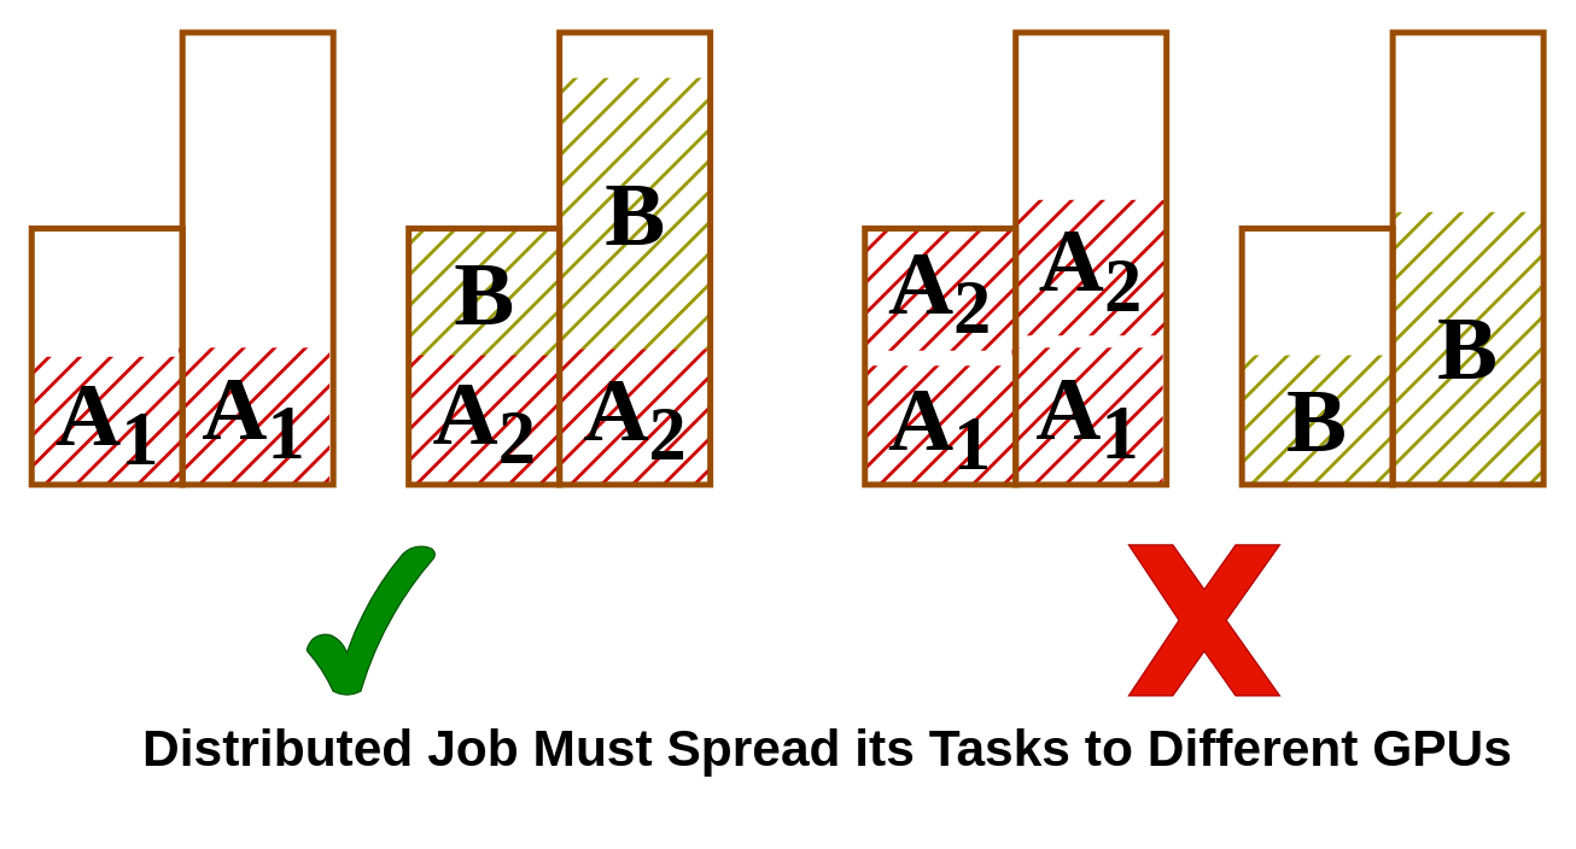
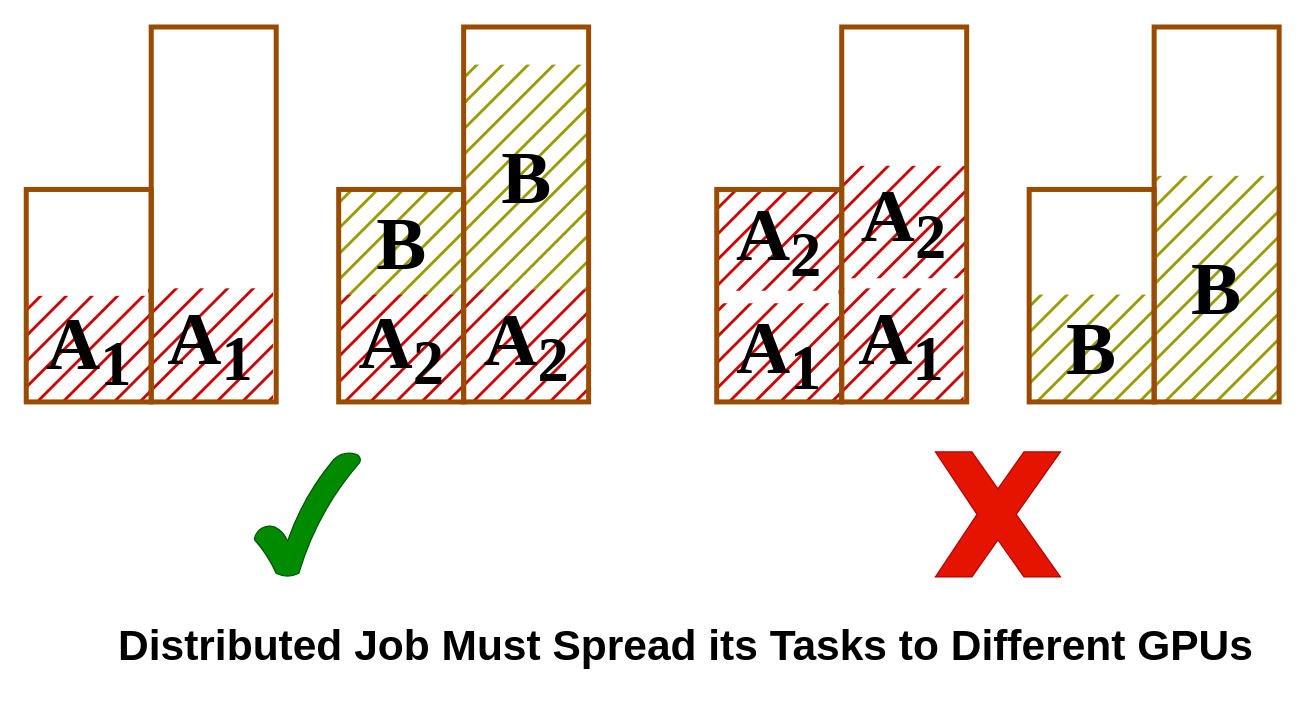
  <mxCell id="0" />
  <mxCell id="1" parent="0" />
  <mxCell id="2" value="A&lt;sub&gt;1&lt;/sub&gt;" style="rounded=0;whiteSpace=wrap;html=1;strokeWidth=3;fillColor=#CC0000;fontColor=#000000;strokeColor=none;fillStyle=hatch;container=0;fontStyle=1;fontFamily=Arail;fontSize=60;" vertex="1" parent="1"><mxGeometry x="573" y="242" width="100" height="79.05" as="geometry" /></mxCell>
  <mxCell id="3" value="B" style="rounded=0;whiteSpace=wrap;html=1;strokeWidth=3;fillColor=#999900;fontColor=#000000;strokeColor=none;fillStyle=hatch;container=0;fontStyle=1;fontFamily=Arail;fontSize=60;" vertex="1" parent="1"><mxGeometry x="823" y="235.05" width="100" height="85" as="geometry" /></mxCell>
  <mxCell id="4" value="B" style="rounded=0;whiteSpace=wrap;html=1;strokeWidth=3;fillColor=#999900;fontColor=#000000;strokeColor=none;fillStyle=hatch;container=0;fontStyle=1;fontFamily=Arail;fontSize=60;" vertex="1" parent="1"><mxGeometry x="923" y="140.05" width="100" height="180" as="geometry" /></mxCell>
  <mxCell id="5" value="A&lt;sub&gt;2&lt;/sub&gt;" style="rounded=0;whiteSpace=wrap;html=1;strokeWidth=3;fillColor=#CC0000;fontColor=#000000;strokeColor=none;fillStyle=hatch;container=0;fontStyle=1;fontFamily=Arail;fontSize=60;" vertex="1" parent="1"><mxGeometry x="573" y="151.15" width="100" height="80.85" as="geometry" /></mxCell>
  <mxCell id="6" value="" style="rounded=0;whiteSpace=wrap;html=1;strokeWidth=4;fillColor=none;fillStyle=zigzag-line;strokeColor=#994C00;" vertex="1" parent="1"><mxGeometry x="573" y="150.95" width="100" height="170" as="geometry" /></mxCell>
  <mxCell id="7" value="" style="rounded=0;whiteSpace=wrap;html=1;strokeWidth=4;fillColor=none;fillStyle=zigzag-line;strokeColor=#994C00;" vertex="1" parent="1"><mxGeometry x="923" y="20.95" width="100" height="300" as="geometry" /></mxCell>
  <mxCell id="8" value="" style="rounded=0;whiteSpace=wrap;html=1;strokeWidth=4;fillColor=none;fillStyle=zigzag-line;strokeColor=#994C00;" vertex="1" parent="1"><mxGeometry x="823" y="150.95" width="100" height="170" as="geometry" /></mxCell>
  <mxCell id="9" value="" style="verticalLabelPosition=bottom;verticalAlign=top;html=1;shape=mxgraph.basic.tick;fillColor=#008a00;strokeColor=#005700;fontColor=#ffffff;" parent="1" vertex="1"><mxGeometry x="203" y="361" width="85" height="100" as="geometry" /></mxCell>
  <mxCell id="10" value="" style="verticalLabelPosition=bottom;verticalAlign=top;html=1;shape=mxgraph.basic.x;fillColor=#e51400;strokeColor=#B20000;fontColor=#ffffff;" parent="1" vertex="1"><mxGeometry x="748" y="361" width="100" height="100" as="geometry" /></mxCell>
- <mxCell id="11" value="&lt;b style=&quot;font-size: 34px;&quot;&gt;&lt;font style=&quot;font-size: 34px;&quot;&gt;Distributed Job Must Spread its Tasks to Different GPUs&lt;/font&gt;&lt;/b&gt;" style="text;html=1;align=center;verticalAlign=middle;resizable=0;points=[];autosize=1;strokeColor=none;fillColor=none;fontSize=34;" parent="1" vertex="1"><mxGeometry x="83" y="471" width="930" height="50" as="geometry" /></mxCell>
+ <mxCell id="11" value="&lt;b style=&quot;font-size: 34px;&quot;&gt;&lt;font style=&quot;font-size: 34px;&quot;&gt;Distributed Job Must Spread its Tasks to Different GPUs&lt;/font&gt;&lt;/b&gt;" style="text;html=1;align=center;verticalAlign=middle;resizable=0;points=[];autosize=1;strokeColor=none;fillColor=none;fontSize=34;" parent="1" vertex="1"><mxGeometry x="83" y="491" width="930" height="50" as="geometry" /></mxCell>
  <mxCell id="12" value="A&lt;sub&gt;1&lt;/sub&gt;" style="rounded=0;whiteSpace=wrap;html=1;strokeWidth=3;fillColor=#CC0000;fontColor=#000000;strokeColor=none;fillStyle=hatch;container=0;fontStyle=1;fontFamily=Arail;fontSize=60;" vertex="1" parent="1"><mxGeometry x="118" y="230.05" width="100" height="90" as="geometry" /></mxCell>
  <mxCell id="13" value="A&lt;sub&gt;1&lt;/sub&gt;" style="rounded=0;whiteSpace=wrap;html=1;strokeWidth=3;fillColor=#CC0000;fontColor=#000000;strokeColor=none;fillStyle=hatch;container=0;fontStyle=1;fontFamily=Arail;fontSize=60;" vertex="1" parent="1"><mxGeometry x="20.5" y="236.05" width="100" height="85" as="geometry" /></mxCell>
  <mxCell id="14" value="B" style="rounded=0;whiteSpace=wrap;html=1;strokeWidth=3;fillColor=#999900;fontColor=#000000;strokeColor=none;fillStyle=hatch;container=0;fontStyle=1;fontFamily=Arail;fontSize=60;" vertex="1" parent="1"><mxGeometry x="270.5" y="151.05" width="100" height="85" as="geometry" /></mxCell>
  <mxCell id="15" value="B" style="rounded=0;whiteSpace=wrap;html=1;strokeWidth=3;fillColor=#999900;fontColor=#000000;strokeColor=none;fillStyle=hatch;container=0;fontStyle=1;fontFamily=Arail;fontSize=60;" vertex="1" parent="1"><mxGeometry x="370.5" y="51.05" width="100" height="180" as="geometry" /></mxCell>
  <mxCell id="16" value="A&lt;sub&gt;2&lt;/sub&gt;" style="rounded=0;whiteSpace=wrap;html=1;strokeWidth=3;fillColor=#CC0000;fontColor=#000000;strokeColor=none;fillStyle=hatch;container=0;fontStyle=1;fontFamily=Arail;fontSize=60;" vertex="1" parent="1"><mxGeometry x="270.5" y="235.15" width="100" height="85" as="geometry" /></mxCell>
  <mxCell id="17" value="A&lt;sub&gt;2&lt;/sub&gt;" style="rounded=0;whiteSpace=wrap;html=1;strokeWidth=3;fillColor=#CC0000;fontColor=#000000;strokeColor=none;fillStyle=hatch;container=0;fontStyle=1;fontFamily=Arail;fontSize=60;" vertex="1" parent="1"><mxGeometry x="370.5" y="230.95" width="100" height="90" as="geometry" /></mxCell>
  <mxCell id="18" value="" style="rounded=0;whiteSpace=wrap;html=1;strokeWidth=4;fillColor=none;fillStyle=zigzag-line;strokeColor=#994C00;" vertex="1" parent="1"><mxGeometry x="370.5" y="20.95" width="100" height="300" as="geometry" /></mxCell>
  <mxCell id="19" value="" style="rounded=0;whiteSpace=wrap;html=1;strokeWidth=4;fillColor=none;fillStyle=zigzag-line;strokeColor=#994C00;" vertex="1" parent="1"><mxGeometry x="270.5" y="150.95" width="100" height="170" as="geometry" /></mxCell>
  <mxCell id="20" value="" style="rounded=0;whiteSpace=wrap;html=1;strokeWidth=4;fillColor=none;fillStyle=zigzag-line;strokeColor=#994C00;" vertex="1" parent="1"><mxGeometry x="120.5" y="20.95" width="100" height="300" as="geometry" /></mxCell>
  <mxCell id="21" value="" style="rounded=0;whiteSpace=wrap;html=1;strokeWidth=4;fillColor=none;fillStyle=zigzag-line;strokeColor=#994C00;" vertex="1" parent="1"><mxGeometry x="20.5" y="150.95" width="100" height="170" as="geometry" /></mxCell>
  <mxCell id="22" value="A&lt;sub&gt;1&lt;/sub&gt;" style="rounded=0;whiteSpace=wrap;html=1;strokeWidth=3;fillColor=#CC0000;fontColor=#000000;strokeColor=none;fillStyle=hatch;container=0;fontStyle=1;fontFamily=Arail;fontSize=60;" vertex="1" parent="1"><mxGeometry x="670.5" y="230.05" width="100" height="90" as="geometry" /></mxCell>
  <mxCell id="23" value="A&lt;sub&gt;2&lt;/sub&gt;" style="rounded=0;whiteSpace=wrap;html=1;strokeWidth=3;fillColor=#CC0000;fontColor=#000000;strokeColor=none;fillStyle=hatch;container=0;fontStyle=1;fontFamily=Arail;fontSize=60;" vertex="1" parent="1"><mxGeometry x="673" y="132" width="100" height="90" as="geometry" /></mxCell>
  <mxCell id="24" value="" style="rounded=0;whiteSpace=wrap;html=1;strokeWidth=4;fillColor=none;fillStyle=zigzag-line;strokeColor=#994C00;" vertex="1" parent="1"><mxGeometry x="673" y="20.95" width="100" height="300" as="geometry" /></mxCell>
